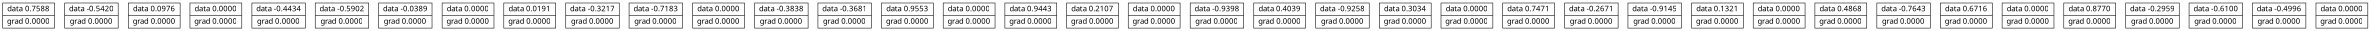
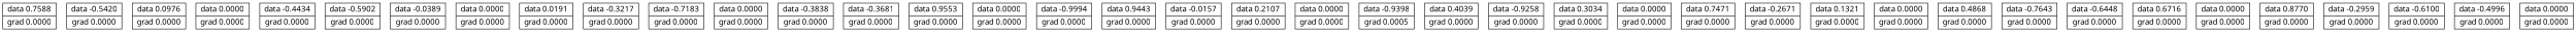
  digraph {
    fontname="Noto Sans"
    node [shape=record fontname="Noto Sans"]
    n1 [label="{ data 0.7588 | grad 0.0000 }"]
    n2 [label="{ data -0.5420 | grad 0.0000 }"]
    n3 [label="{ data 0.0976 | grad 0.0000 }"]
    n4 [label="{ data 0.0000 | grad 0.0000 }"]
    n5 [label="{ data -0.4434 | grad 0.0000 }"]
    n6 [label="{ data -0.5902 | grad 0.0000 }"]
    n7 [label="{ data -0.0389 | grad 0.0000 }"]
    n8 [label="{ data 0.0000 | grad 0.0000 }"]
    n9 [label="{ data 0.0191 | grad 0.0000 }"]
    n10 [label="{ data -0.3217 | grad 0.0000 }"]
    n11 [label="{ data -0.7183 | grad 0.0000 }"]
    n12 [label="{ data 0.0000 | grad 0.0000 }"]
    n13 [label="{ data -0.3838 | grad 0.0000 }"]
    n14 [label="{ data -0.3681 | grad 0.0000 }"]
    n15 [label="{ data 0.9553 | grad 0.0000 }"]
    n16 [label="{ data 0.0000 | grad 0.0000 }"]
+   n17 [label="{ data -0.9994 | grad 0.0000 }"]
    n18 [label="{ data 0.9443 | grad 0.0000 }"]
+   n19 [label="{ data -0.0157 | grad 0.0000 }"]
    n20 [label="{ data 0.2107 | grad 0.0000 }"]
    n21 [label="{ data 0.0000 | grad 0.0000 }"]
-   n22 [label="{ data -0.9398 | grad 0.0000 }"]
+   n22 [label="{ data -0.9398 | grad 0.0005 }"]
    n23 [label="{ data 0.4039 | grad 0.0000 }"]
    n24 [label="{ data -0.9258 | grad 0.0000 }"]
    n25 [label="{ data 0.3034 | grad 0.0000 }"]
    n26 [label="{ data 0.0000 | grad 0.0000 }"]
    n27 [label="{ data 0.7471 | grad 0.0000 }"]
    n28 [label="{ data -0.2671 | grad 0.0000 }"]
-   n29 [label="{ data -0.9145 | grad 0.0000 }"]
    n30 [label="{ data 0.1321 | grad 0.0000 }"]
    n31 [label="{ data 0.0000 | grad 0.0000 }"]
    n32 [label="{ data 0.4868 | grad 0.0000 }"]
    n33 [label="{ data -0.7643 | grad 0.0000 }"]
+   n34 [label="{ data -0.6448 | grad 0.0000 }"]
    n35 [label="{ data 0.6716 | grad 0.0000 }"]
    n36 [label="{ data 0.0000 | grad 0.0000 }"]
    n37 [label="{ data 0.8770 | grad 0.0000 }"]
    n38 [label="{ data -0.2959 | grad 0.0000 }"]
    n39 [label="{ data -0.6100 | grad 0.0000 }"]
    n40 [label="{ data -0.4996 | grad 0.0000 }"]
    n41 [label="{ data 0.0000 | grad 0.0000 }"]
  }
